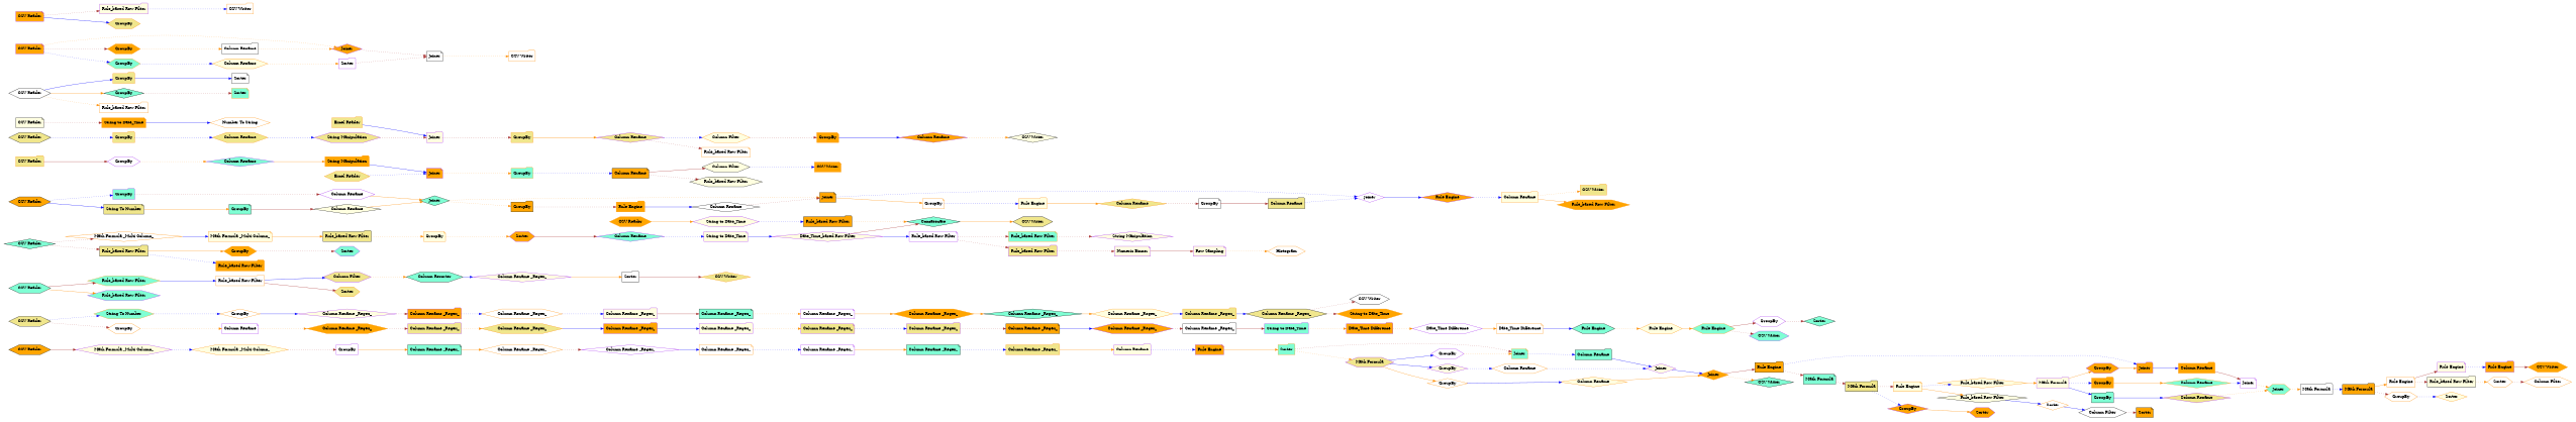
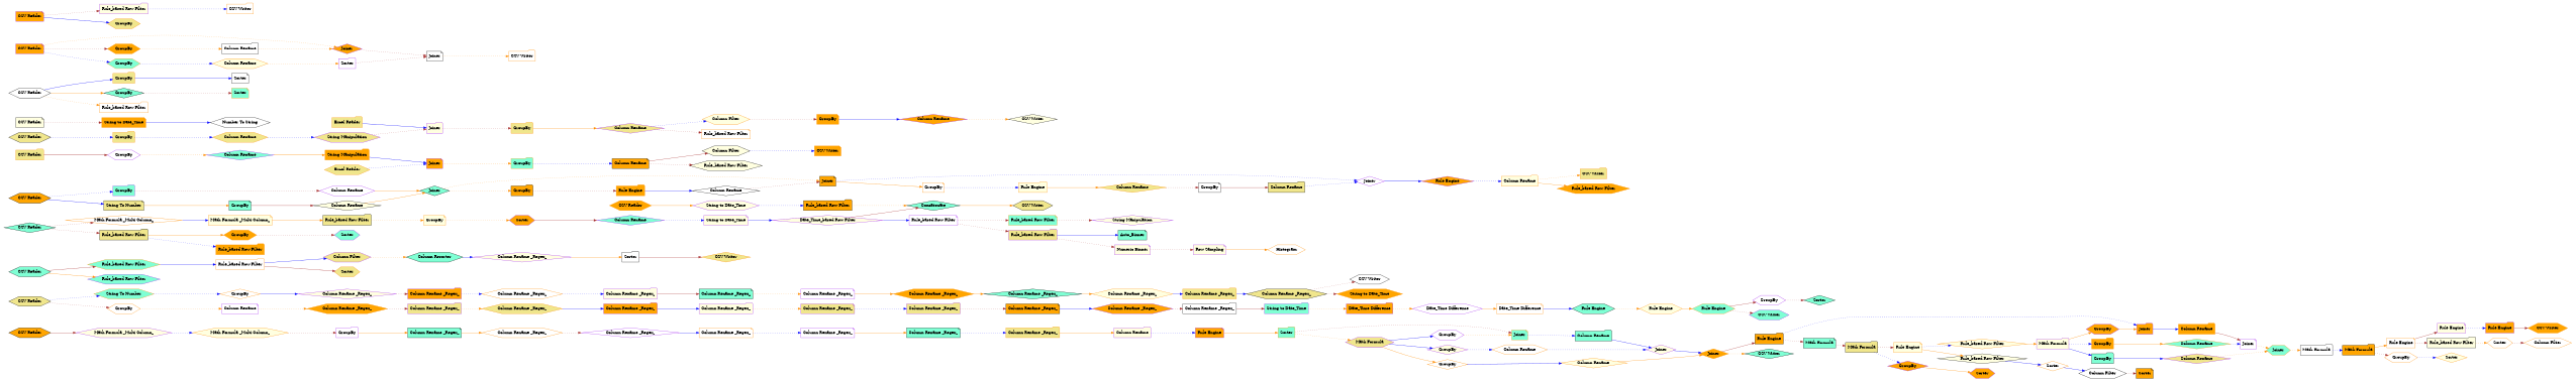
  digraph {
    rankdir=LR
    node [color=darkorange fillcolor=white shape=hexagon style=filled]
    edge [color=blue style=dotted]
    n1 [label="Column Rename _Regex_"]
    n2 [color=purple label="Column Rename _Regex_" shape=diamond]
    n3 [label="Column Rename _Regex_" shape=note]
    n4 [color=purple label="Column Rename _Regex_" shape=note]
    n5 [color=black fillcolor=orange label="Column Rename _Regex_" shape=note]
    n6 [color=purple fillcolor=orange label="Column Rename _Regex_"]
    n7 [color=black label="Column Rename _Regex_" shape=folder]
    n8 [color=purple fillcolor=aquamarine label="String to Date_Time" shape=folder]
    n9 [color=black fillcolor=aquamarine label="Column Resorter"]
    n10 [color=purple fillcolor=lightyellow label="Column Rename _Regex_" shape=diamond]
    n11 [color=black label=Sorter shape=folder]
    n12 [fillcolor=khaki label="CSV Writer" shape=diamond]
    n13 [fillcolor=aquamarine label=Joiner shape=note]
    n14 [color=black fillcolor=aquamarine label="Column Rename" shape=folder]
    n15 [color=purple fillcolor=lightyellow label=Joiner shape=diamond]
    n16 [fillcolor=orange label=Joiner shape=diamond]
    n17 [color=black fillcolor=lightyellow label="Rule_based Row Filter" shape=diamond]
    n18 [label=Sorter shape=diamond]
    n19 [color=black label="Column Filter"]
    n20 [color=black fillcolor=orange label=Sorter shape=note]
    n21 [color=purple fillcolor=khaki label="Column Rename _Regex_" shape=note]
    n22 [color=purple fillcolor=khaki label="Column Rename _Regex_" shape=folder]
    n23 [fillcolor=lightyellow label=GroupBy shape=note]
    n24 [color=purple fillcolor=orange label=Sorter]
    n25 [color=purple fillcolor=aquamarine label="Column Rename" shape=diamond]
    n26 [color=purple fillcolor=lightyellow label="String to Date_Time" shape=note]
    n27 [color=purple fillcolor=orange label="Rule Engine" shape=diamond]
    n28 [fillcolor=lightyellow label="Column Rename" shape=folder]
    n29 [fillcolor=khaki label="CSV Writer" shape=folder]
    n30 [fillcolor=orange label="Rule_based Row Filter"]
    n31 [label="Column Rename"]
    n32 [color=black fillcolor=orange label="Rule Engine" shape=folder]
    n33 [color=black fillcolor=aquamarine label="CSV Writer" shape=diamond]
    n34 [color=black fillcolor=lightyellow label="Column Rename" shape=diamond]
    n35 [color=black fillcolor=aquamarine label=Joiner shape=diamond]
    n36 [color=black fillcolor=orange label=Joiner shape=note]
    n37 [color=black fillcolor=orange label=GroupBy shape=folder]
    n38 [color=purple label=Joiner shape=diamond]
    n39 [label=GroupBy shape=note]
    n40 [fillcolor=orange label="Rule Engine" shape=folder]
    n41 [color=black fillcolor=orange label="Math Formula" shape=folder]
    n42 [label="Rule Engine" shape=note]
    n43 [label=GroupBy]
    n44 [color=purple fillcolor=lightyellow label="Rule Engine" shape=note]
    n45 [color=black fillcolor=lightyellow label="Rule_based Row Filter" shape=folder]
    n46 [fillcolor=lightyellow label=Sorter shape=diamond]
    n47 [color=purple fillcolor=orange label="Rule Engine" shape=folder]
    n48 [label=Sorter]
    n49 [fillcolor=khaki label="CSV Reader" shape=folder]
    n50 [color=purple label=GroupBy]
    n51 [color=purple fillcolor=aquamarine label="Column Rename" shape=diamond]
    n52 [fillcolor=orange label="String Manipulation" shape=folder]
    n53 [color=purple label="Column Rename" shape=note]
    n54 [fillcolor=orange label="Column Rename _Regex_"]
    n55 [color=purple fillcolor=khaki label="Column Rename _Regex_" shape=folder]
    n56 [fillcolor=khaki label="Column Rename _Regex_"]
    n57 [fillcolor=orange label=GroupBy]
    n58 [color=purple fillcolor=aquamarine label=Sorter]
    n59 [fillcolor=orange label="CSV Writer"]
    n60 [color=black fillcolor=aquamarine label="CSV Reader" shape=diamond]
    n61 [label="Math Formula _Multi Column_" shape=diamond]
    n62 [color=black fillcolor=khaki label="Rule_based Row Filter" shape=folder]
    n63 [fillcolor=lightyellow label="Math Formula _Multi Column_" shape=note]
    n64 [fillcolor=orange label="Rule_based Row Filter" shape=folder]
    n65 [color=black fillcolor=khaki label="Rule_based Row Filter" shape=folder]
    n66 [color=purple fillcolor=orange label=Joiner shape=folder]
    n67 [color=black fillcolor=aquamarine label="Math Formula" shape=note]
    n68 [fillcolor=orange label="Column Rename" shape=folder]
    n69 [color=black fillcolor=khaki label="Math Formula" shape=folder]
    n70 [color=purple label=Joiner shape=note]
    n71 [fillcolor=aquamarine label="Column Rename" shape=diamond]
    n72 [fillcolor=aquamarine label=Joiner]
    n73 [color=black label="Math Formula" shape=folder]
    n74 [color=purple fillcolor=orange label="Date_Time Difference" shape=folder]
    n75 [color=purple label="Date_Time Difference"]
    n76 [color=black fillcolor=orange label="CSV Reader"]
    n77 [color=purple fillcolor=lightyellow label="Math Formula _Multi Column_"]
    n78 [fillcolor=lightyellow label="Math Formula _Multi Column_"]
    n79 [color=purple label=GroupBy shape=folder]
    n80 [fillcolor=khaki label="Column Rename"]
    n81 [color=purple fillcolor=khaki label="String Manipulation"]
    n82 [color=purple fillcolor=lightyellow label=Joiner shape=folder]
    n83 [fillcolor=khaki label=GroupBy shape=folder]
    n84 [color=purple fillcolor=orange label="Column Rename _Regex_" shape=folder]
    n85 [color=purple fillcolor=lightyellow label="Column Rename _Regex_" shape=folder]
    n86 [color=purple fillcolor=khaki label="Column Rename" shape=diamond]
    n87 [color=purple fillcolor=khaki label="Column Rename" shape=diamond]
    n88 [color=purple fillcolor=aquamarine label=GroupBy shape=folder]
    n89 [color=purple label="Column Rename"]
    n90 [fillcolor=khaki label=GroupBy shape=folder]
    n91 [color=purple fillcolor=lightyellow label="Column Rename" shape=folder]
    n92 [color=purple fillcolor=orange label="Rule Engine" shape=note]
    n93 [fillcolor=aquamarine label=Sorter shape=folder]
    n94 [color=purple fillcolor=khaki label="Math Formula"]
    n95 [color=black fillcolor=khaki label="Column Rename _Regex_"]
    n96 [color=black label="CSV Writer"]
    n97 [fillcolor=orange label="String to Date_Time"]
    n98 [fillcolor=khaki label="Excel Reader" shape=folder]
    n99 [fillcolor=lightyellow label="Rule Engine" shape=note]
    n100 [color=purple fillcolor=orange label=GroupBy shape=diamond]
    n101 [color=black fillcolor=orange label="Column Rename" shape=note]
    n102 [color=black fillcolor=lightyellow label="Column Filter"]
    n103 [color=black fillcolor=lightyellow label="Rule_based Row Filter"]
    n104 [fillcolor=orange label="CSV Writer" shape=note]
    n105 [color=purple label="Rule_based Row Filter" shape=note]
    n106 [fillcolor=aquamarine label="Rule_based Row Filter" shape=note]
    n107 [color=purple fillcolor=khaki label="Rule_based Row Filter" shape=folder]
    n108 [color=purple fillcolor=lightyellow label="String Manipulation" shape=diamond]
+   n109 [color=black fillcolor=aquamarine label=Auto_Binner shape=note]
    n110 [color=purple fillcolor=lightyellow label="Numeric Binner" shape=note]
    n111 [fillcolor=orange label="String to Date_Time" shape=note]
-   n112 [label="Number To String"]
+   n112 [color=black label="Number To String"]
    n113 [color=black fillcolor=aquamarine label=Concatenate shape=diamond]
    n114 [color=black fillcolor=khaki label="CSV Writer"]
    n115 [fillcolor=aquamarine label="Rule_based Row Filter"]
    n116 [label="Rule_based Row Filter" shape=folder]
    n117 [color=purple fillcolor=khaki label="Column Filter"]
    n118 [fillcolor=khaki label=Sorter]
    n119 [color=black fillcolor=khaki label="String To Number" shape=note]
    n120 [color=black fillcolor=aquamarine label=GroupBy shape=note]
    n121 [color=black label=GroupBy shape=note]
    n122 [color=black fillcolor=khaki label="Column Rename" shape=folder]
    n123 [label="Date_Time Difference" shape=note]
    n124 [color=black fillcolor=aquamarine label="Rule Engine"]
    n125 [fillcolor=lightyellow label="Column Filter"]
    n126 [label="Rule_based Row Filter" shape=note]
    n127 [fillcolor=orange label=GroupBy shape=note]
    n128 [color=purple fillcolor=orange label="Column Rename" shape=diamond]
    n129 [color=black fillcolor=lightyellow label="CSV Writer" shape=diamond]
    n130 [color=purple label=GroupBy]
    n131 [color=purple fillcolor=lightyellow label=GroupBy shape=diamond]
    n132 [label=GroupBy shape=diamond]
    n133 [fillcolor=lightyellow label="Column Rename" shape=diamond]
    n134 [color=purple fillcolor=orange label="Column Rename _Regex_" shape=folder]
    n135 [label="Column Rename _Regex_"]
    n136 [color=purple fillcolor=lightyellow label="Column Rename _Regex_" shape=folder]
    n137 [color=black fillcolor=aquamarine label="Column Rename _Regex_" shape=note]
    n138 [fillcolor=aquamarine label=GroupBy shape=folder]
    n139 [color=black fillcolor=aquamarine label="Column Rename _Regex_" shape=note]
    n140 [fillcolor=khaki label="Column Rename _Regex_" shape=folder]
    n141 [color=black label="Column Rename" shape=diamond]
    n142 [fillcolor=lightyellow label="Rule Engine" shape=folder]
    n143 [fillcolor=lightyellow label="Rule_based Row Filter" shape=diamond]
    n144 [color=purple fillcolor=orange label=Sorter]
    n145 [color=purple fillcolor=lightyellow label="Math Formula" shape=folder]
    n146 [fillcolor=orange label="CSV Reader"]
    n147 [color=purple fillcolor=lightyellow label="String to Date_Time"]
    n148 [color=black fillcolor=orange label="Rule_based Row Filter" shape=folder]
    n149 [fillcolor=lightyellow label="Rule Engine"]
    n150 [color=purple fillcolor=orange label=Joiner shape=note]
    n151 [color=purple fillcolor=lightyellow label="Row Sampling" shape=note]
    n152 [label=Histogram]
    n153 [fillcolor=orange label="Column Rename _Regex_"]
    n154 [color=black fillcolor=aquamarine label="Column Rename _Regex_" shape=diamond]
    n155 [fillcolor=lightyellow label="Column Rename _Regex_"]
    n156 [fillcolor=khaki label="Column Rename _Regex_" shape=folder]
    n157 [label=GroupBy shape=diamond]
    n158 [color=purple fillcolor=lightyellow label="Column Rename _Regex_" shape=diamond]
    n159 [fillcolor=khaki label="Column Rename" shape=diamond]
    n160 [color=black label="CSV Reader"]
    n161 [fillcolor=khaki label=GroupBy shape=folder]
    n162 [color=black fillcolor=aquamarine label=GroupBy shape=diamond]
    n163 [label="Rule_based Row Filter" shape=folder]
    n164 [color=black label=Sorter shape=note]
    n165 [fillcolor=aquamarine label=Sorter shape=note]
    n166 [color=black label="Column Rename" shape=folder]
    n167 [color=purple fillcolor=orange label=Joiner shape=diamond]
    n168 [color=black label=Joiner shape=note]
    n169 [label="CSV Writer" shape=folder]
    n170 [color=purple fillcolor=lightyellow label="Date_Time_based Row Filter" shape=diamond]
    n171 [color=purple label="Column Rename _Regex_" shape=note]
    n172 [color=black fillcolor=aquamarine label="Column Rename _Regex_" shape=note]
    n173 [fillcolor=khaki label="Excel Reader"]
    n174 [color=black fillcolor=khaki label="CSV Reader"]
    n175 [fillcolor=aquamarine label="String To Number"]
    n176 [label=GroupBy]
    n177 [color=black fillcolor=orange label="CSV Reader"]
    n178 [color=black fillcolor=aquamarine label="CSV Reader"]
    n179 [color=purple fillcolor=aquamarine label="Rule_based Row Filter"]
    n180 [color=purple fillcolor=orange label="CSV Reader" shape=note]
    n181 [fillcolor=orange label=GroupBy]
    n182 [fillcolor=aquamarine label=GroupBy]
    n183 [fillcolor=lightyellow label="Column Rename"]
    n184 [color=black fillcolor=lightyellow label="CSV Reader" shape=note]
    n185 [color=black fillcolor=aquamarine label=GroupBy shape=folder]
    n186 [color=purple fillcolor=orange label=GroupBy]
    n187 [fillcolor=orange label=GroupBy shape=folder]
    n188 [fillcolor=aquamarine label="Rule Engine"]
    n189 [color=purple label=GroupBy]
    n190 [color=purple fillcolor=aquamarine label="CSV Writer"]
    n191 [color=black fillcolor=aquamarine label=Sorter shape=diamond]
    n192 [color=purple fillcolor=orange label="CSV Reader" shape=note]
    n193 [color=purple fillcolor=lightyellow label="Rule_based Row Filter" shape=folder]
    n194 [fillcolor=khaki label=GroupBy]
    n195 [label="CSV Writer" shape=folder]
    n196 [color=purple label=Sorter shape=folder]
    n197 [color=black fillcolor=khaki label="CSV Reader"]
    n198 [label="Column Filter"]
    n1 -> n2 [color=brown]
    n2 -> n3 [style=solid]
    n3 -> n4
    n4 -> n139 [color=darkorange style=solid]
    n5 -> n6 [style=solid]
    n6 -> n7 [color=brown]
    n7 -> n8 [color=brown style=solid]
    n8 -> n74 [color=darkorange]
    n9 -> n10 [style=solid]
    n10 -> n11 [color=darkorange style=solid]
    n11 -> n12 [color=brown style=solid]
    n13 -> n14
    n14 -> n15 [style=solid]
    n15 -> n16 [style=solid]
    n16 -> n32 [color=brown style=solid]
    n16 -> n33 [color=darkorange]
    n17 -> n18 [style=solid]
    n18 -> n19 [style=solid]
    n19 -> n20 [color=brown]
    n21 -> n22
    n22 -> n5 [color=brown]
    n23 -> n24 [color=darkorange]
    n24 -> n25 [color=brown style=solid]
    n25 -> n26
    n26 -> n170 [style=solid]
    n27 -> n28
    n28 -> n29 [color=darkorange]
    n28 -> n30 [color=darkorange style=solid]
    n31 -> n15
    n32 -> n66
    n32 -> n67 [color=brown]
    n34 -> n35 [color=darkorange style=solid]
    n35 -> n36 [color=darkorange]
    n35 -> n37 [color=darkorange]
    n36 -> n38
    n36 -> n39 [color=darkorange style=solid]
    n37 -> n40 [color=brown]
    n38 -> n27 [style=solid]
    n39 -> n142
    n40 -> n141 [style=solid]
    n41 -> n42 [color=darkorange style=solid]
    n41 -> n43 [color=brown]
    n42 -> n44 [color=brown style=solid]
    n42 -> n45 [color=brown]
    n43 -> n46
    n44 -> n47
    n45 -> n48 [color=darkorange]
    n47 -> n59 [color=brown style=solid]
    n48 -> n198 [color=brown]
    n49 -> n50 [color=brown style=solid]
    n50 -> n51 [color=darkorange]
    n51 -> n52 [color=darkorange style=solid]
    n52 -> n150 [style=solid]
    n53 -> n54 [color=darkorange]
    n54 -> n55 [color=brown]
    n55 -> n56 [color=darkorange]
    n56 -> n84 [style=solid]
    n57 -> n58 [color=brown]
    n60 -> n61 [color=brown]
    n60 -> n62 [color=brown]
    n61 -> n63 [style=solid]
    n62 -> n57 [color=darkorange style=solid]
    n62 -> n64
    n63 -> n65 [color=darkorange style=solid]
    n65 -> n23 [color=darkorange]
    n66 -> n68 [style=solid]
    n67 -> n69 [color=brown]
    n68 -> n70 [color=brown style=solid]
    n69 -> n99 [color=brown]
    n69 -> n100
    n70 -> n72 [color=darkorange]
    n71 -> n70
    n72 -> n73 [color=darkorange]
    n73 -> n41
    n74 -> n75 [color=darkorange]
    n75 -> n123 [color=darkorange style=solid]
    n76 -> n77 [color=brown style=solid]
    n77 -> n78
    n78 -> n79 [color=brown]
    n79 -> n172 [color=darkorange style=solid]
    n80 -> n81
    n81 -> n82 [color=brown]
    n82 -> n83 [color=brown]
    n83 -> n86 [color=darkorange style=solid]
    n84 -> n85 [style=solid]
    n85 -> n21 [color=darkorange]
    n86 -> n125
    n86 -> n126 [color=brown]
    n87 -> n72 [color=darkorange]
    n88 -> n89 [color=brown]
    n89 -> n35 [color=darkorange style=solid]
    n90 -> n80
    n91 -> n92
    n92 -> n93 [color=darkorange style=solid]
    n93 -> n13 [color=brown]
    n93 -> n94 [color=darkorange]
    n94 -> n130 [style=solid]
    n94 -> n131 [style=solid]
    n94 -> n132 [color=darkorange style=solid]
    n95 -> n96 [color=brown]
    n95 -> n97 [color=brown]
    n98 -> n82 [style=solid]
    n99 -> n17 [color=darkorange style=solid]
    n99 -> n143
    n100 -> n144 [color=darkorange style=solid]
    n101 -> n102 [color=brown style=solid]
    n101 -> n103 [color=brown]
    n102 -> n104
    n105 -> n106 [color=brown]
    n105 -> n107 [color=brown]
    n106 -> n108 [color=brown]
+   n107 -> n109 [style=solid]
    n107 -> n110 [color=brown]
-   n110 -> n151 [color=brown style=solid]
+   n110 -> n151 [color=brown]
    n111 -> n112 [style=solid]
    n113 -> n114 [color=darkorange style=solid]
    n115 -> n116 [style=solid]
    n116 -> n117 [style=solid]
    n116 -> n118 [color=brown style=solid]
    n117 -> n9 [color=darkorange]
    n119 -> n120 [color=darkorange style=solid]
    n120 -> n34 [color=brown style=solid]
    n121 -> n122 [color=brown style=solid]
    n122 -> n38
    n123 -> n124 [style=solid]
    n124 -> n149 [color=darkorange]
    n125 -> n127 [color=brown]
    n127 -> n128 [style=solid]
    n128 -> n129 [color=darkorange]
    n130 -> n13 [color=darkorange]
    n131 -> n31
    n132 -> n133 [style=solid]
    n133 -> n16 [color=darkorange style=solid]
    n134 -> n135
    n135 -> n136
    n136 -> n137 [color=brown style=solid]
    n137 -> n171 [color=darkorange]
    n138 -> n101
    n139 -> n140
    n140 -> n91 [color=darkorange style=solid]
    n141 -> n36 [color=brown]
    n142 -> n159 [color=darkorange style=solid]
    n143 -> n145 [color=darkorange style=solid]
    n145 -> n185 [style=solid]
    n145 -> n186 [color=darkorange style=solid]
    n145 -> n187
    n146 -> n147 [color=darkorange style=solid]
    n147 -> n148
    n148 -> n113 [color=darkorange]
    n149 -> n188 [color=darkorange style=solid]
    n150 -> n138 [color=darkorange]
-   n151 -> n152 [color=darkorange]
+   n151 -> n152 [color=darkorange style=solid]
    n153 -> n154 [color=darkorange style=solid]
    n154 -> n155 [color=darkorange style=solid]
    n155 -> n156 [style=solid]
    n156 -> n95 [style=solid]
    n157 -> n158 [style=solid]
    n158 -> n134 [color=brown]
    n159 -> n121 [color=brown]
    n160 -> n161 [style=solid]
    n160 -> n162 [color=darkorange style=solid]
    n160 -> n163 [color=darkorange]
    n161 -> n164 [style=solid]
    n162 -> n165 [color=brown]
    n166 -> n167 [color=darkorange]
    n167 -> n168 [color=brown]
    n168 -> n169 [color=darkorange]
    n170 -> n105 [style=solid]
    n170 -> n113 [color=brown style=solid]
    n171 -> n153 [color=darkorange style=solid]
    n172 -> n1 [color=darkorange style=solid]
    n173 -> n150
    n174 -> n175
    n174 -> n176 [color=brown]
    n175 -> n157
    n176 -> n53 [color=darkorange]
    n177 -> n88
    n177 -> n119 [style=solid]
    n178 -> n115 [color=brown style=solid]
    n178 -> n179 [color=darkorange style=solid]
    n180 -> n167 [color=darkorange]
    n180 -> n181 [color=brown]
    n180 -> n182
    n181 -> n166 [color=darkorange]
    n182 -> n183
    n183 -> n196 [color=darkorange]
    n184 -> n111 [color=brown]
    n185 -> n87 [style=solid]
    n186 -> n66 [color=darkorange style=solid]
    n187 -> n71 [color=darkorange style=solid]
    n188 -> n189 [color=brown style=solid]
    n188 -> n190 [color=brown]
    n189 -> n191 [color=brown]
    n192 -> n193 [color=brown]
    n192 -> n194 [style=solid]
    n193 -> n195
    n196 -> n168 [color=brown]
    n197 -> n90
  }
